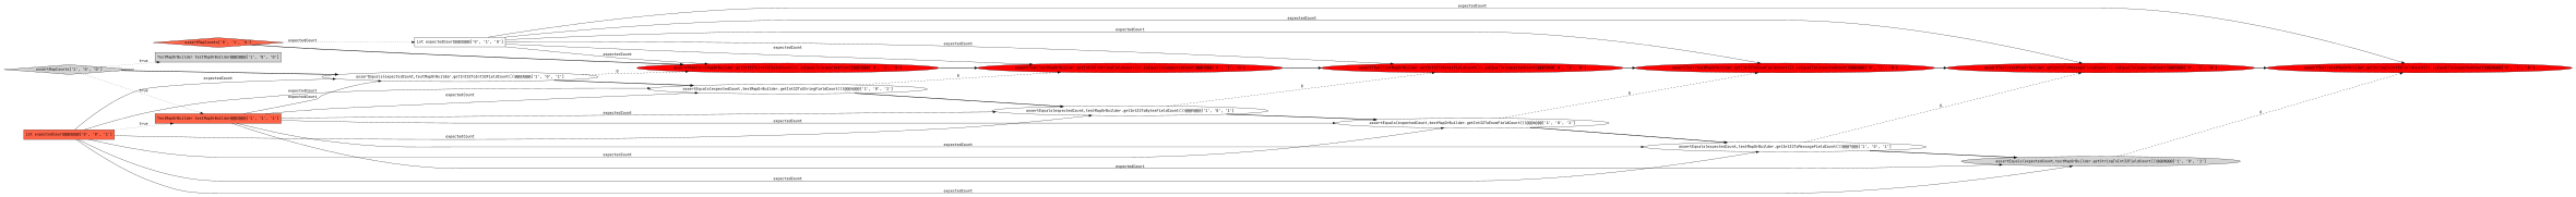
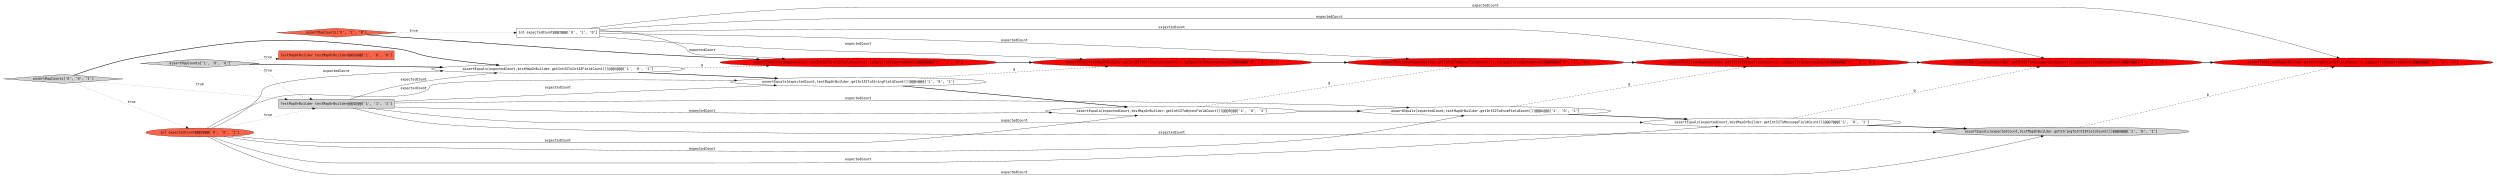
  digraph {
    fontname="JetBrains Mono"
    rankdir=LR
    node [fillcolor=white fontname="JetBrains Mono" shape=ellipse style=filled]
    edge [fontname="JetBrains Mono" style=solid]
    n1 [label="assertEquals(expectedCount,testMapOrBuilder.getInt32ToStringFieldCount())@@@4@@@['1', '0', '1']"]
    n2 [label="assertEquals(expectedCount,testMapOrBuilder.getInt32ToBytesFieldCount())@@@5@@@['1', '0', '1']"]
    n3 [fillcolor=red label="assertThat(testMapOrBuilder.getInt32ToStringFieldCount()).isEqualTo(expectedCount)@@@4@@@['0', '1', '0']"]
    n4 [fillcolor=red label="assertThat(testMapOrBuilder.getInt32ToBytesFieldCount()).isEqualTo(expectedCount)@@@5@@@['0', '1', '0']"]
    n5 [label="assertEquals(expectedCount,testMapOrBuilder.getInt32ToEnumFieldCount())@@@6@@@['1', '0', '1']"]
    n6 [fillcolor=red label="assertThat(testMapOrBuilder.getStringToInt32FieldCount()).isEqualTo(expectedCount)@@@8@@@['0', '1', '0']"]
-   n7 [fillcolor=lightgray label="TestMapOrBuilder testMapOrBuilder@@@2@@@['1', '0', '0']" shape=box]
+   n7 [fillcolor=tomato label="TestMapOrBuilder testMapOrBuilder@@@2@@@['1', '0', '0']" shape=box]
    n8 [fillcolor=red label="assertThat(testMapOrBuilder.getInt32ToMessageFieldCount()).isEqualTo(expectedCount)@@@7@@@['0', '1', '0']"]
    n9 [label="int expectedCount@@@2@@@['0', '1', '0']" shape=box]
    n10 [fillcolor=red label="assertThat(testMapOrBuilder.getInt32ToInt32FieldCount()).isEqualTo(expectedCount)@@@3@@@['0', '1', '0']"]
    n11 [fillcolor=red label="assertThat(testMapOrBuilder.getInt32ToEnumFieldCount()).isEqualTo(expectedCount)@@@6@@@['0', '1', '0']"]
    n12 [fillcolor=lightgray label="assertEquals(expectedCount,testMapOrBuilder.getStringToInt32FieldCount())@@@8@@@['1', '0', '1']"]
-   n13 [fillcolor=tomato label="TestMapOrBuilder testMapOrBuilder@@@2@@@['1', '1', '1']" shape=box]
+   n13 [fillcolor=lightgray label="TestMapOrBuilder testMapOrBuilder@@@2@@@['1', '1', '1']" shape=box]
    n14 [label="assertEquals(expectedCount,testMapOrBuilder.getInt32ToInt32FieldCount())@@@3@@@['1', '0', '1']"]
    n15 [label="assertEquals(expectedCount,testMapOrBuilder.getInt32ToMessageFieldCount())@@@7@@@['1', '0', '1']"]
    n16 [fillcolor=tomato label="assertMapCounts['0', '1', '0']" shape=diamond]
-   n17 [fillcolor=tomato label="int expectedCount@@@2@@@['0', '0', '1']" shape=box]
+   n17 [fillcolor=tomato label="int expectedCount@@@2@@@['0', '0', '1']"]
+   n18 [fillcolor=lightgray label="assertMapCounts['0', '0', '1']" shape=diamond]
    n19 [fillcolor=lightgray label="assertMapCounts['1', '0', '0']" shape=diamond]
    n1 -> n2 [style=bold]
    n1 -> n3 [label=0 style=dashed]
    n2 -> n4 [label=0 style=dashed]
    n2 -> n5 [style=bold]
    n3 -> n4 [style=bold]
    n4 -> n11 [style=bold]
    n5 -> n11 [label=0 style=dashed]
    n5 -> n15 [style=bold]
    n8 -> n6 [style=bold]
    n9 -> n3 [label=expectedCount]
    n9 -> n4 [label=expectedCount]
    n9 -> n6 [label=expectedCount]
    n9 -> n8 [label=expectedCount]
    n9 -> n10 [label=expectedCount]
    n9 -> n11 [label=expectedCount]
    n10 -> n3 [style=bold]
    n11 -> n8 [style=bold]
    n12 -> n6 [label=0 style=dashed]
    n13 -> n1 [label=expectedCount]
    n13 -> n2 [label=expectedCount]
    n13 -> n5 [label=expectedCount]
    n13 -> n12 [label=expectedCount]
    n13 -> n14 [label=expectedCount]
    n13 -> n15 [label=expectedCount]
    n14 -> n1 [style=bold]
    n14 -> n10 [label=0 style=dashed]
    n15 -> n8 [label=0 style=dashed]
    n15 -> n12 [style=bold]
-   n16 -> n9 [label=expectedCount style=dotted]
+   n16 -> n9 [label=true style=dotted]
    n16 -> n10 [style=bold]
    n17 -> n1 [label=expectedCount]
    n17 -> n2 [label=expectedCount]
    n17 -> n5 [label=expectedCount]
    n17 -> n12 [label=expectedCount]
    n17 -> n13 [label=true style=dotted]
    n17 -> n14 [label=expectedCount]
    n17 -> n15 [label=expectedCount]
+   n18 -> n13 [label=true style=dotted]
+   n18 -> n14 [style=bold]
+   n18 -> n17 [label=true style=dotted]
    n19 -> n7 [label=true style=dotted]
    n19 -> n13 [label=true style=dotted]
    n19 -> n14 [style=bold]
  }
